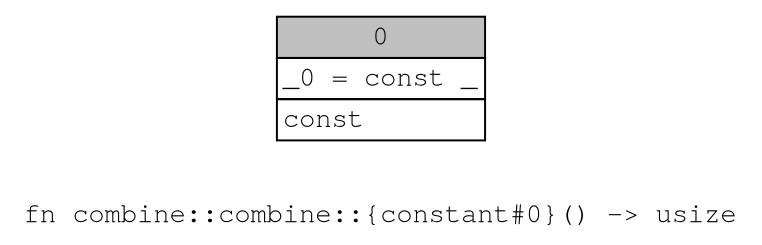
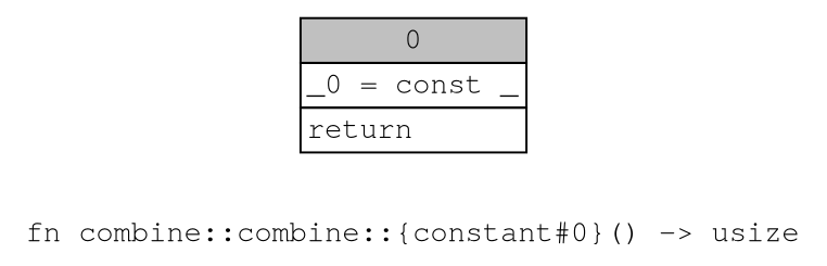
  digraph {
    fontname="Courier, monospace"
    label=<fn combine::combine::{constant#0}() -&gt; usize<br align="left"/>>
-   n1 [fontname="Courier, monospace" label=<<table border="0" cellborder="1" cellspacing="0"><tr><td bgcolor="gray" align="center" colspan="1">0</td></tr><tr><td align="left" balign="left">_0 = const _<br/></td></tr><tr><td align="left">const</td></tr></table>> shape=none]
+   n1 [fontname="Courier, monospace" label=<<table border="0" cellborder="1" cellspacing="0"><tr><td bgcolor="gray" align="center" colspan="1">0</td></tr><tr><td align="left" balign="left">_0 = const _<br/></td></tr><tr><td align="left">return</td></tr></table>> shape=none]
  }
